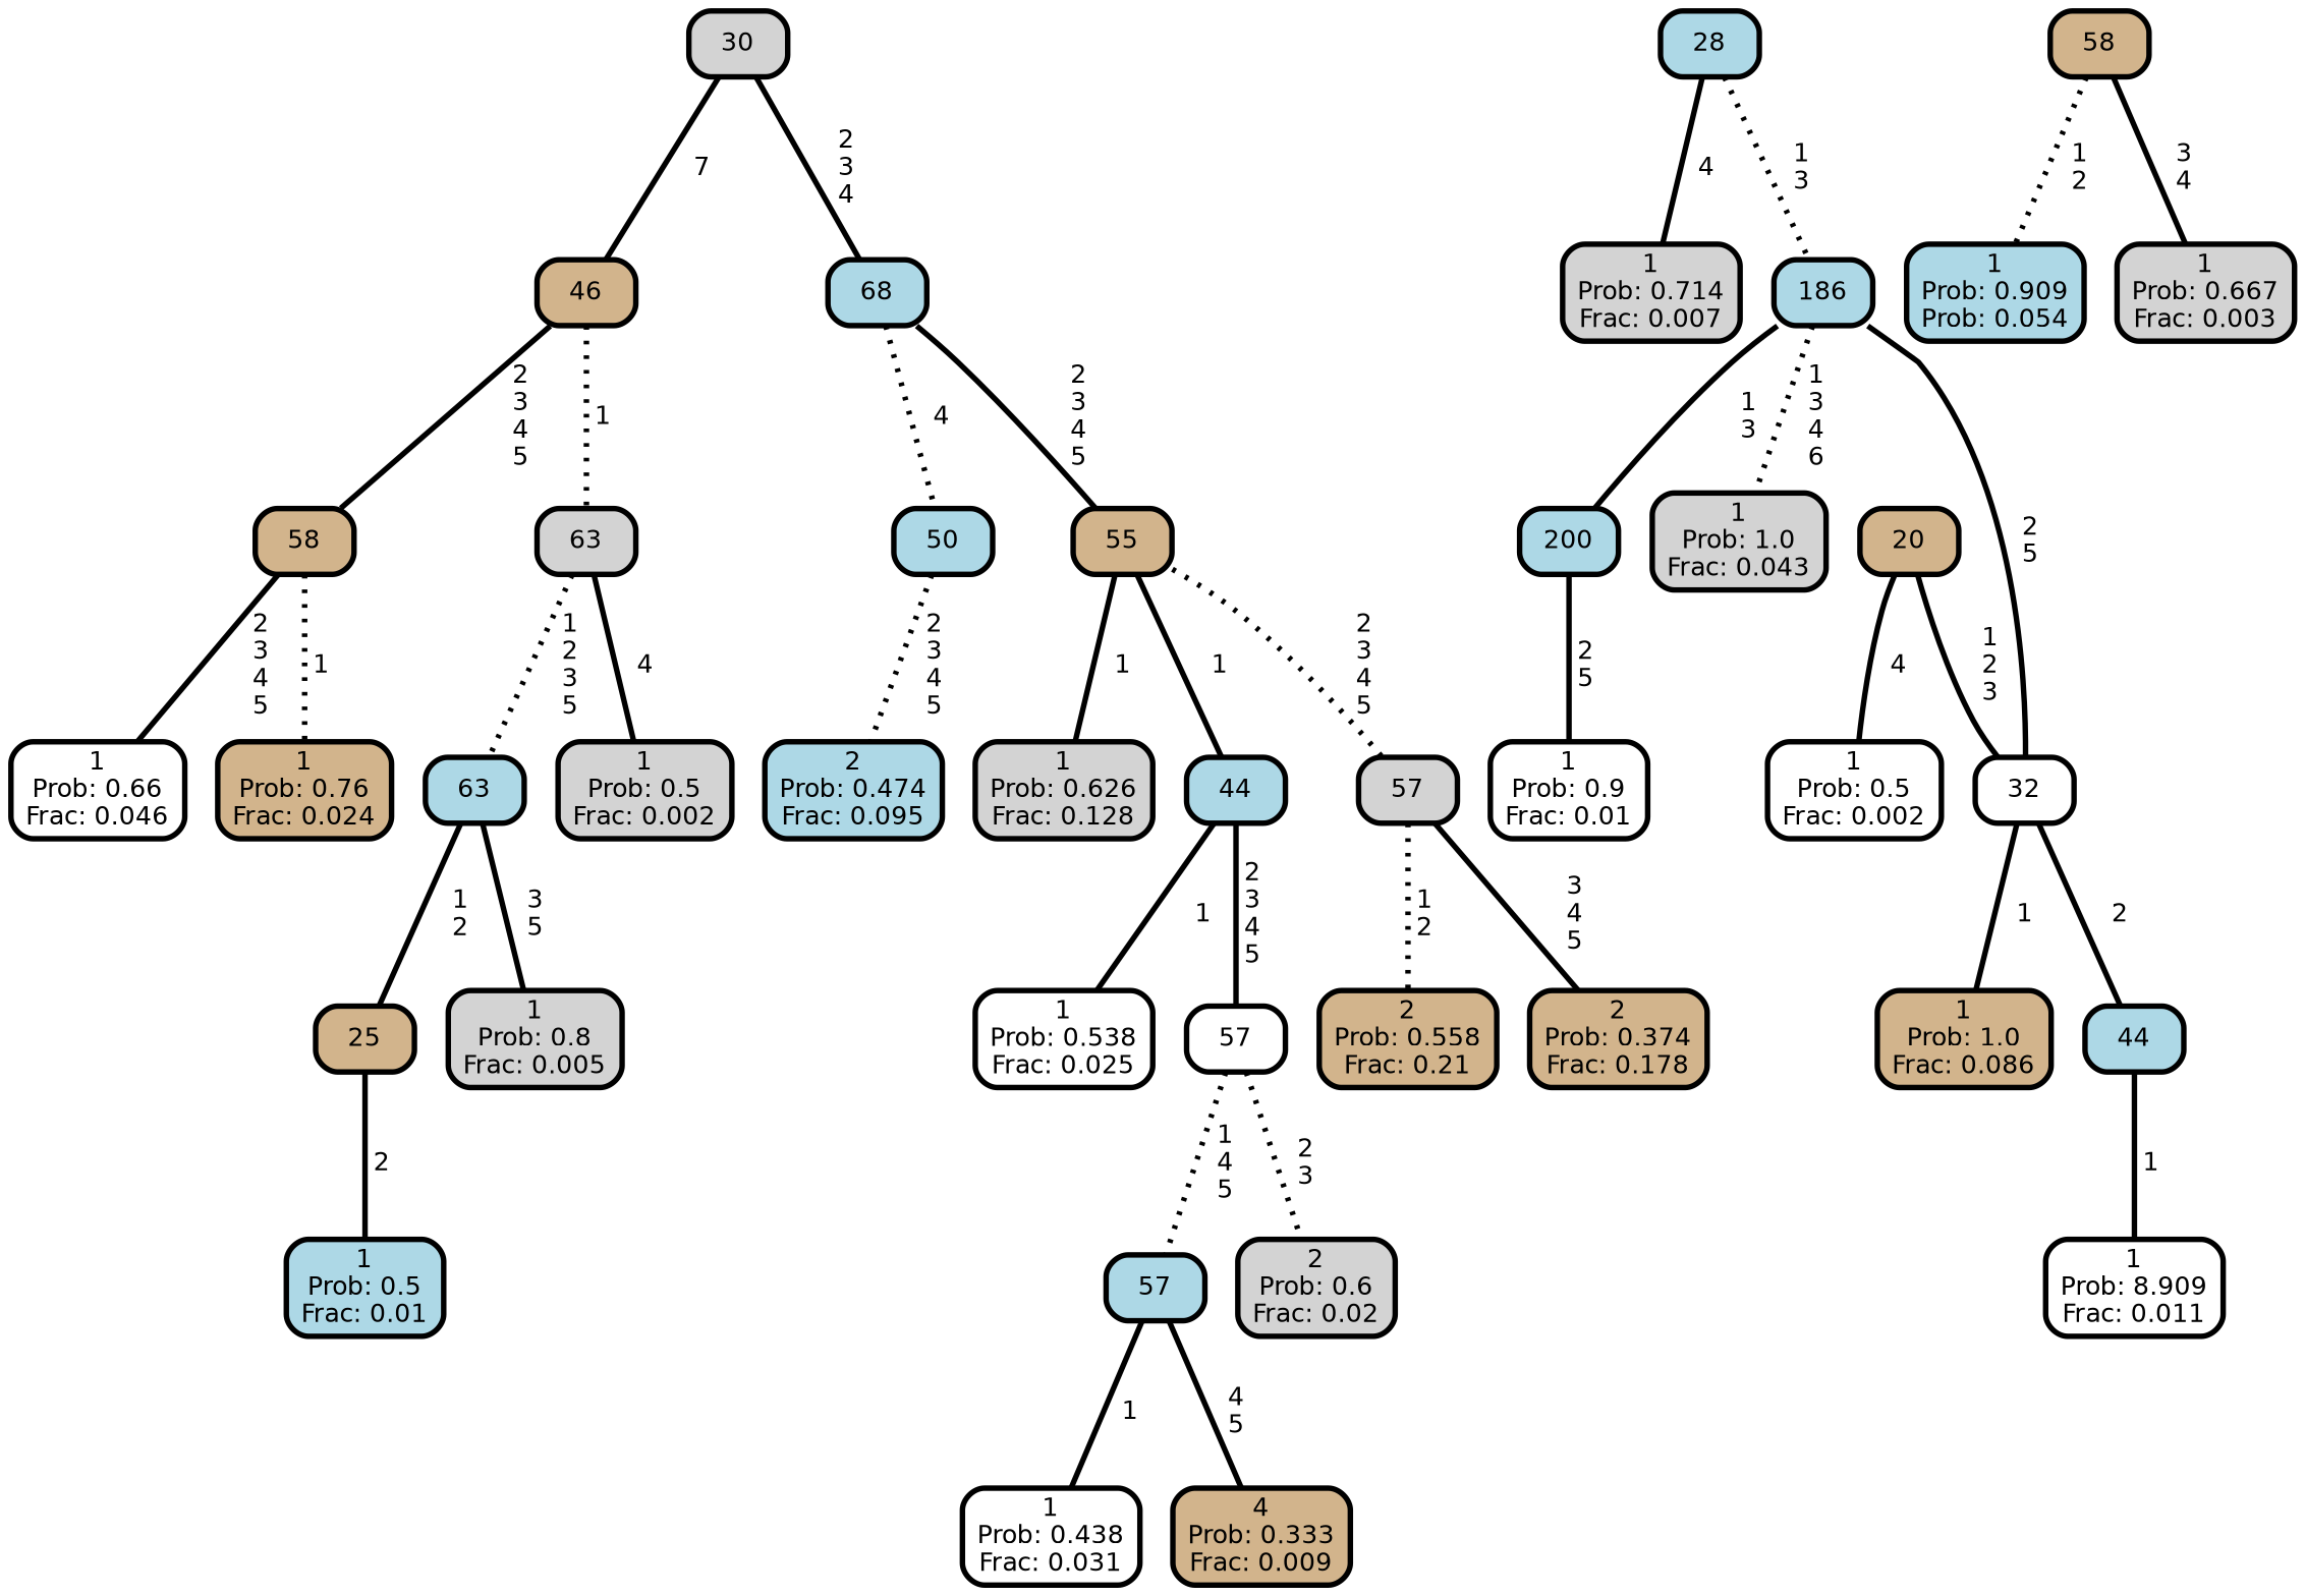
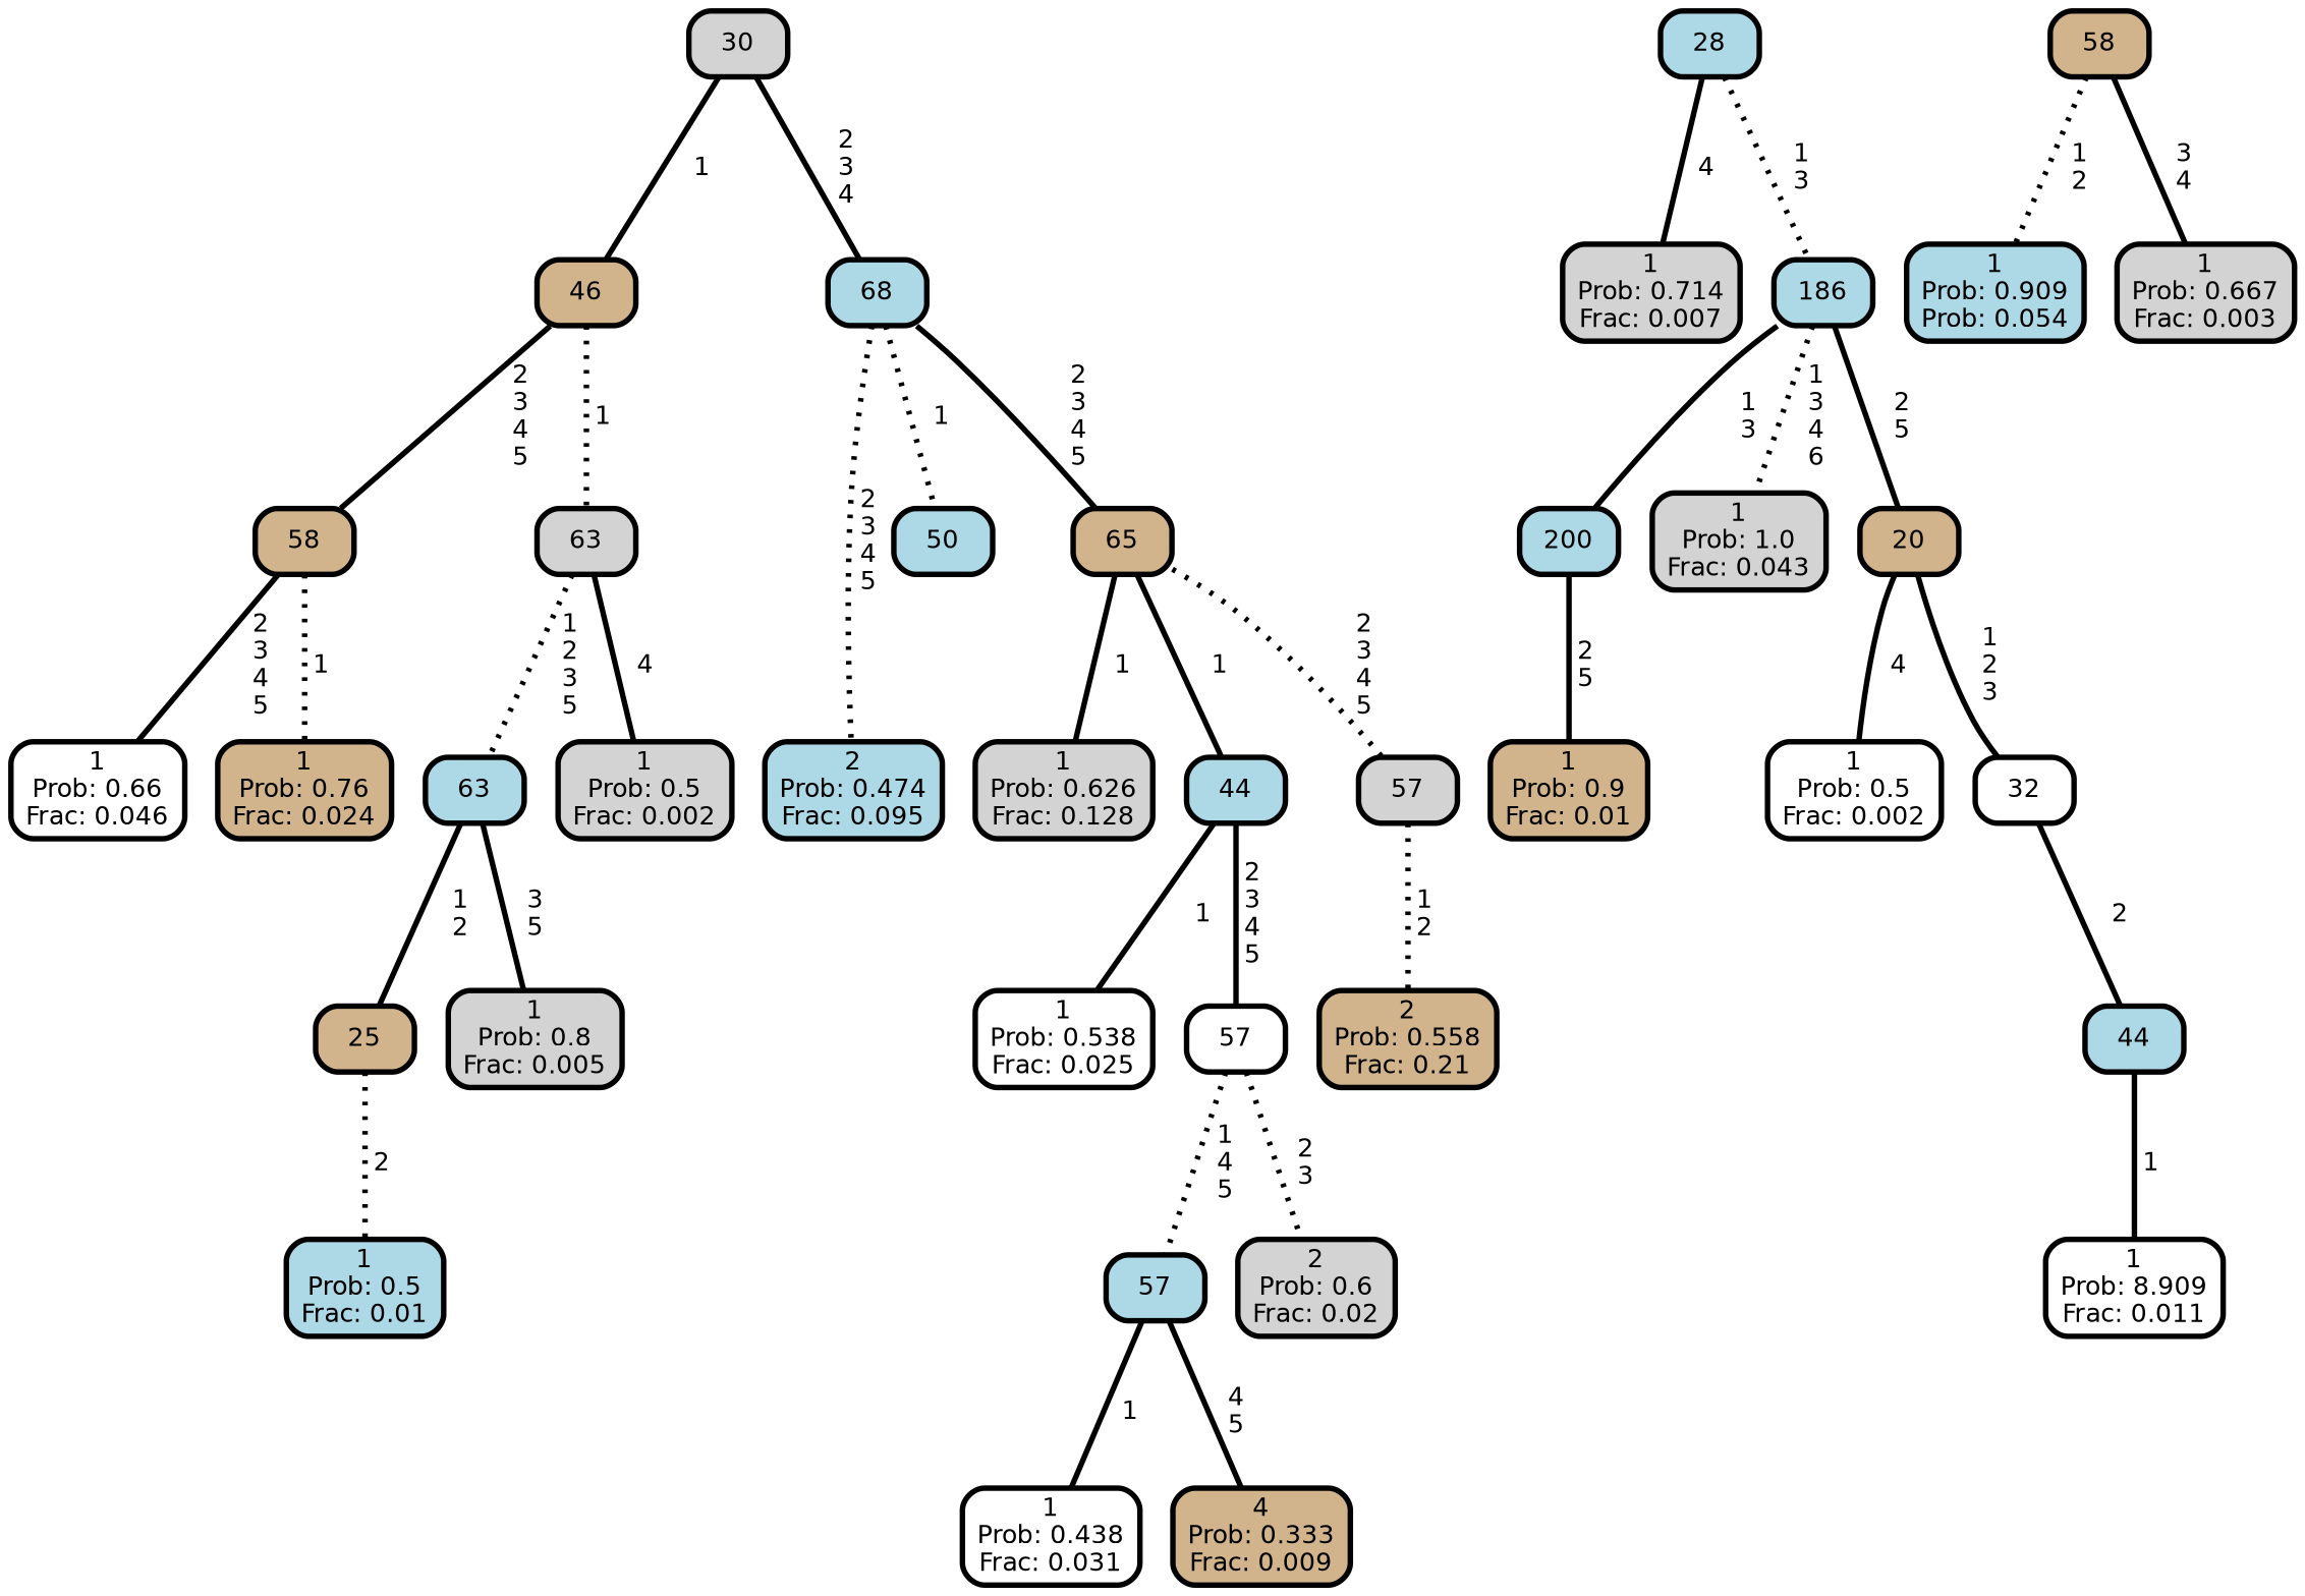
  graph {
    ranksep="0 equally"
    splines=straight
    node [color=black fillcolor=lightblue fontcolor=black fontname=helvetica penwidth=3 shape=box style="filled, rounded"]
    edge [color=black fontname=helvetica penwidth=3 style=bold]
    n1 [fillcolor=lightgrey label="1\nProb: 0.5\nFrac: 0.002"]
    n2 [fillcolor=lightgrey label=63]
    n3 [label=63]
    n4 [fillcolor=tan label=25]
    n5 [fillcolor=lightgrey label="1\nProb: 0.8\nFrac: 0.005"]
    n6 [label="1\nProb: 0.5\nFrac: 0.01"]
    n7 [fillcolor=lightgrey label="1\nProb: 0.714\nFrac: 0.007"]
    n8 [label=28]
    n9 [label=186]
    n10 [label=200]
    n11 [fillcolor=lightgrey label="1\nProb: 1.0\nFrac: 0.043"]
    n12 [fillcolor=tan label=20]
-   n13 [fillcolor=white label="1\nProb: 0.9\nFrac: 0.01"]
+   n13 [fillcolor=tan label="1\nProb: 0.9\nFrac: 0.01"]
    n14 [fillcolor=white label=32]
    n15 [fillcolor=white label="1\nProb: 0.5\nFrac: 0.002"]
-   n16 [fillcolor=tan label="1\nProb: 1.0\nFrac: 0.086"]
    n17 [label=44]
    n18 [fillcolor=white label="1\nProb: 8.909\nFrac: 0.011"]
    n19 [fillcolor=tan label=58]
    n20 [label="1\nProb: 0.909\nProb: 0.054"]
    n21 [fillcolor=lightgrey label="1\nProb: 0.667\nFrac: 0.003"]
    n22 [fillcolor=tan label=46]
    n23 [fillcolor=tan label=58]
    n24 [fillcolor=tan label="1\nProb: 0.76\nFrac: 0.024"]
    n25 [fillcolor=white label="1\nProb: 0.66\nFrac: 0.046"]
    n26 [fillcolor=lightgrey label=30]
    n27 [label=68]
    n28 [label=50]
-   n29 [fillcolor=tan label=55]
+   n29 [fillcolor=tan label=65]
    n30 [fillcolor=lightgrey label="1\nProb: 0.626\nFrac: 0.128"]
    n31 [label="2\nProb: 0.474\nFrac: 0.095"]
    n32 [label=44]
    n33 [fillcolor=lightgrey label=57]
    n34 [fillcolor=white label="1\nProb: 0.538\nFrac: 0.025"]
    n35 [fillcolor=white label=57]
    n36 [fillcolor=lightgrey label="2\nProb: 0.6\nFrac: 0.02"]
    n37 [label=57]
    n38 [fillcolor=white label="1\nProb: 0.438\nFrac: 0.031"]
    n39 [fillcolor=tan label="4\nProb: 0.333\nFrac: 0.009"]
    n40 [fillcolor=tan label="2\nProb: 0.558\nFrac: 0.21"]
-   n41 [fillcolor=tan label="2\nProb: 0.374\nFrac: 0.178"]
    subgraph sub_1 {
      rank=same
    }
    n2 -- n1 [label=" 4"]
    n2 -- n3 [label=" 1\n 2\n 3\n 5" style=dotted]
    n3 -- n4 [label=" 1\n 2" style=solid]
    n3 -- n5 [label=" 3\n 5"]
-   n4 -- n6 [label=" 2" style=solid]
+   n4 -- n6 [label=" 2" style=dotted]
    n8 -- n7 [label=" 4"]
    n8 -- n9 [label=" 1\n 3" style=dotted]
    n9 -- n10 [label=" 1\n 3"]
    n9 -- n11 [label=" 1\n 3\n 4\n 6" style=dotted]
-   n9 -- n14 [label=" 2\n 5" style=solid]
+   n9 -- n12 [label=" 2\n 5" style=solid]
    n10 -- n13 [label=" 2\n 5"]
    n12 -- n14 [label=" 1\n 2\n 3" style=solid]
    n12 -- n15 [label=" 4"]
-   n14 -- n16 [label=" 1"]
    n14 -- n17 [label=" 2" style=solid]
    n17 -- n18 [label=" 1"]
    n19 -- n20 [label=" 1\n 2" style=dotted]
    n19 -- n21 [label=" 3\n 4"]
    n22 -- n2 [label=" 1" style=dotted]
    n22 -- n23 [label=" 2\n 3\n 4\n 5" style=solid]
    n23 -- n24 [label=" 1" style=dotted]
    n23 -- n25 [label=" 2\n 3\n 4\n 5" style=solid]
-   n26 -- n22 [label=" 7" style=solid]
+   n26 -- n22 [label=" 1" style=solid]
    n26 -- n27 [label=" 2\n 3\n 4"]
-   n27 -- n28 [label=" 4" style=dotted]
+   n27 -- n28 [label=" 1" style=dotted]
    n27 -- n29 [label=" 2\n 3\n 4\n 5" style=solid]
-   n28 -- n31 [label=" 2\n 3\n 4\n 5" style=dotted]
+   n27 -- n31 [label=" 2\n 3\n 4\n 5" style=dotted]
    n29 -- n30 [label=" 1"]
    n29 -- n32 [label=" 1" style=solid]
    n29 -- n33 [label=" 2\n 3\n 4\n 5" style=dotted]
    n32 -- n34 [label=" 1"]
    n32 -- n35 [label=" 2\n 3\n 4\n 5" style=solid]
    n33 -- n40 [label=" 1\n 2" style=dotted]
-   n33 -- n41 [label=" 3\n 4\n 5" style=solid]
    n35 -- n36 [label=" 2\n 3" style=dotted]
    n35 -- n37 [label=" 1\n 4\n 5" style=dotted]
    n37 -- n38 [label=" 1" style=solid]
    n37 -- n39 [label=" 4\n 5"]
  }
